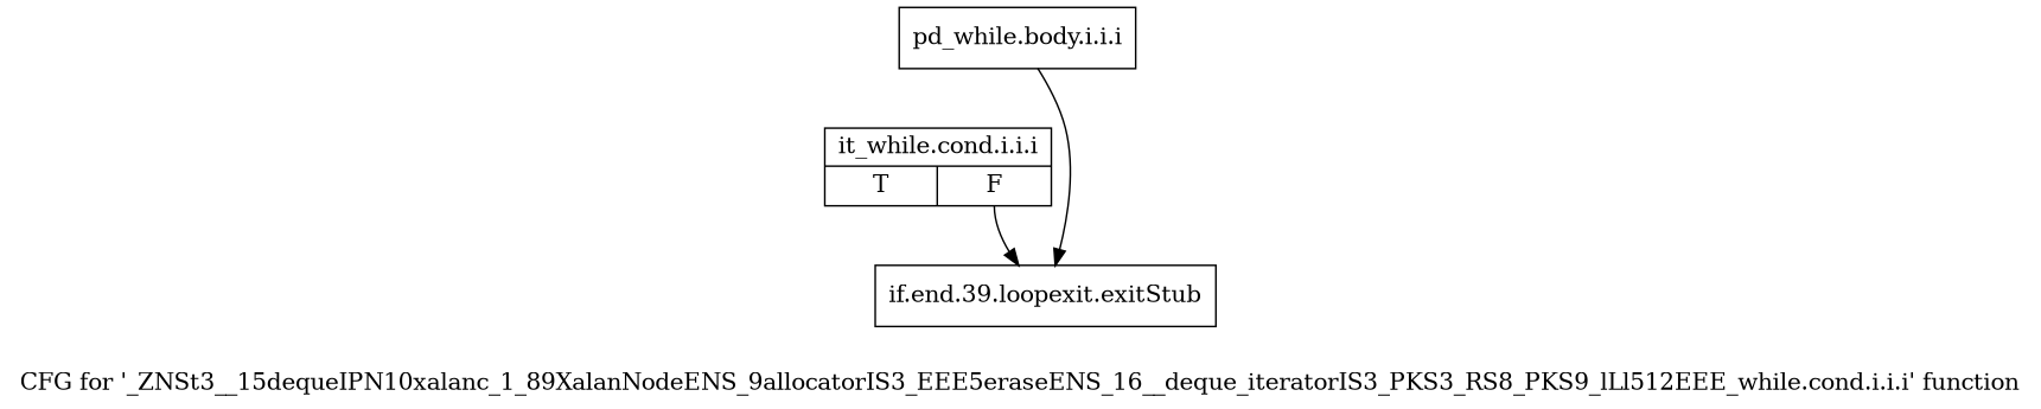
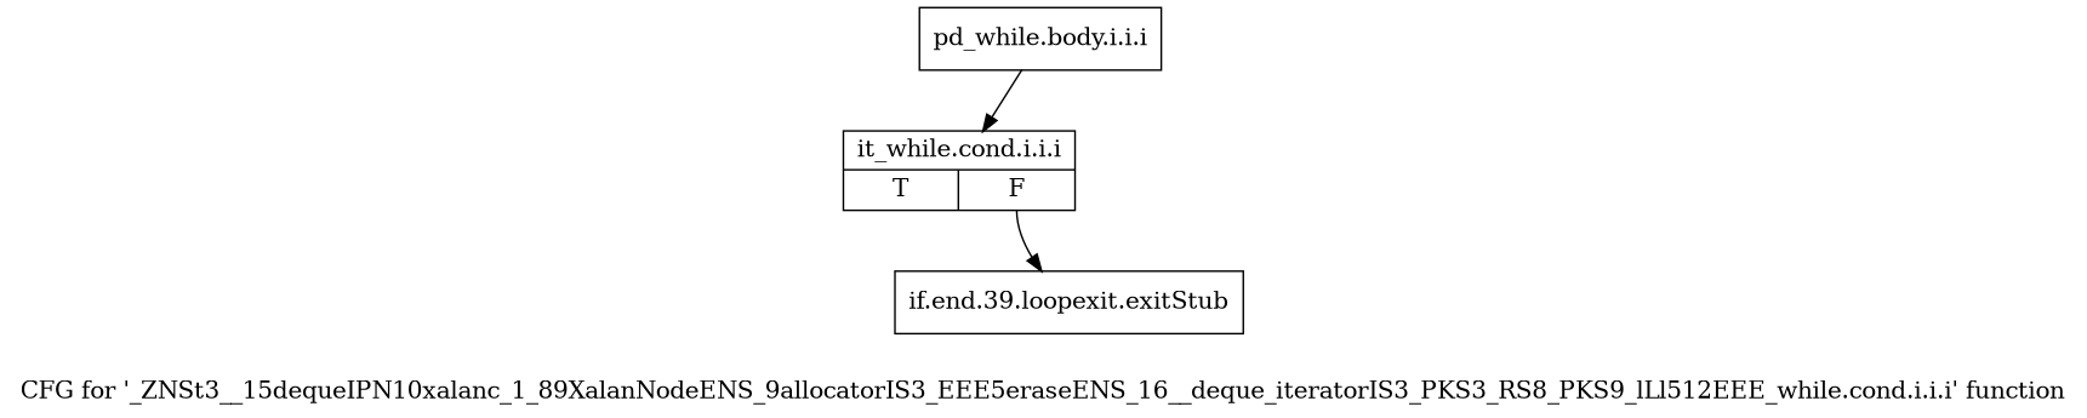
  digraph {
    label="CFG for '_ZNSt3__15dequeIPN10xalanc_1_89XalanNodeENS_9allocatorIS3_EEE5eraseENS_16__deque_iteratorIS3_PKS3_RS8_PKS9_lLl512EEE_while.cond.i.i.i' function"
    node [shape=record]
    n1 [label="{it_while.cond.i.i.i|{<s0>T|<s1>F}}"]
    n2 [label="{if.end.39.loopexit.exitStub}"]
    n3 [label="{pd_while.body.i.i.i}"]
    n1 -> n2 [tailport=s1]
-   n3 -> n2
+   n3 -> n1
  }
